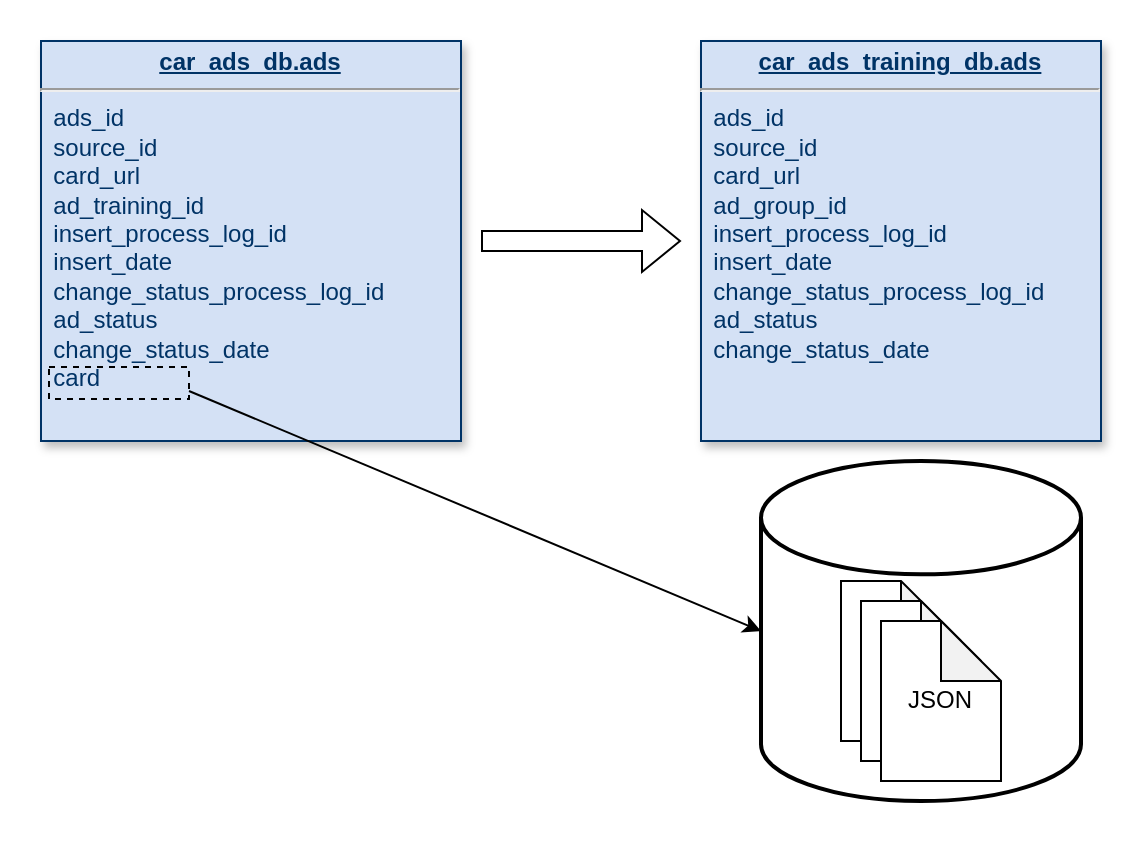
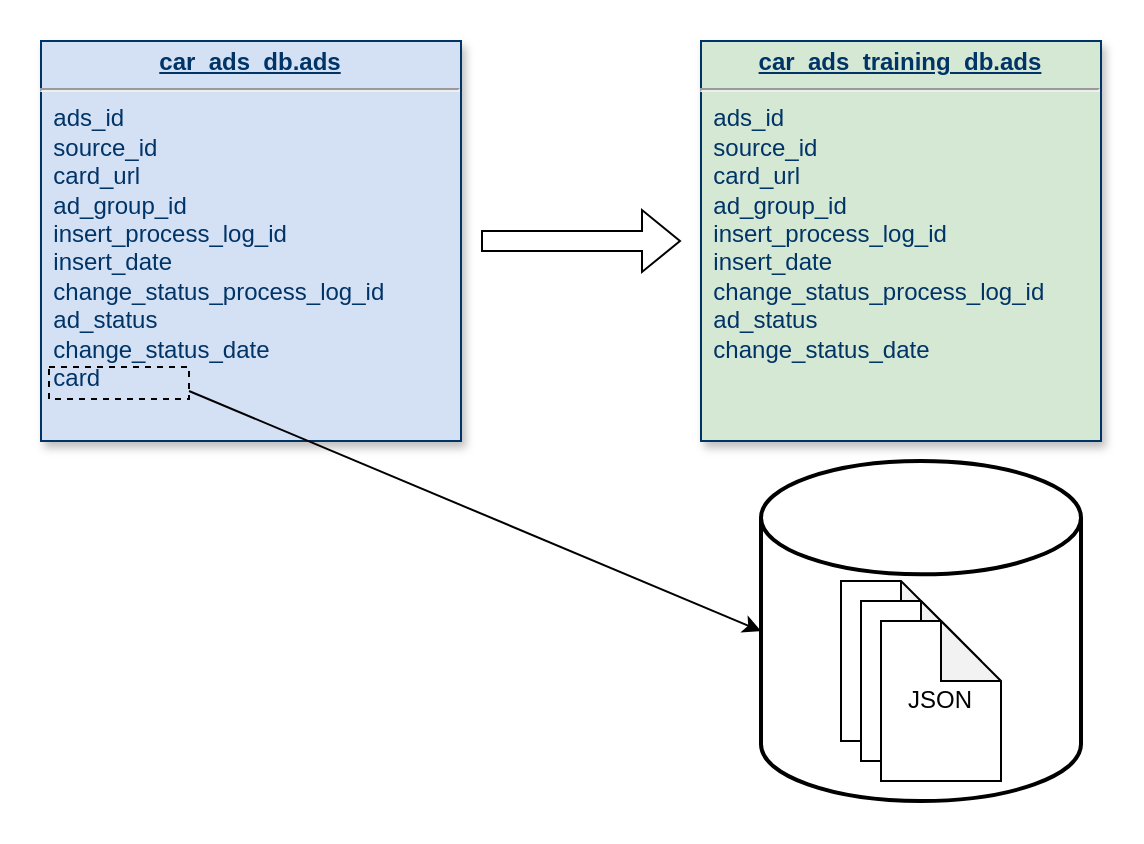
  <mxCell id="0" />
  <mxCell id="1" parent="0" />
- <mxCell id="2" value="&lt;p style=&quot;margin: 0px; margin-top: 4px; text-align: center; text-decoration: underline;&quot;&gt;&lt;strong&gt;car_ads_db.ads&lt;/strong&gt;&lt;/p&gt;&lt;hr&gt;&amp;nbsp; ads_id&lt;br&gt;&amp;nbsp; source_id&lt;br&gt;&amp;nbsp; card_url&lt;br&gt;&amp;nbsp; ad_training_id&lt;br&gt;&amp;nbsp; insert_process_log_id&lt;br&gt;&amp;nbsp; insert_date&lt;br&gt;&amp;nbsp; change_status_process_log_id&lt;br&gt;&amp;nbsp; ad_status&lt;br&gt;&amp;nbsp; change_status_date&lt;br&gt;&amp;nbsp; card" style="verticalAlign=top;align=left;overflow=fill;fontSize=12;fontFamily=Helvetica;html=1;strokeColor=#003366;shadow=1;fillColor=#D4E1F5;fontColor=#003366" vertex="1" parent="1"><mxGeometry x="20" y="20" width="210" height="200" as="geometry" /></mxCell>
- <mxCell id="3" value="&lt;p style=&quot;margin: 0px; margin-top: 4px; text-align: center; text-decoration: underline;&quot;&gt;&lt;strong&gt;car_ads_training_db.ads&lt;/strong&gt;&lt;/p&gt;&lt;hr&gt;&amp;nbsp; ads_id&lt;br&gt;&amp;nbsp; source_id&lt;br&gt;&amp;nbsp; card_url&lt;br&gt;&amp;nbsp; ad_group_id&lt;br&gt;&amp;nbsp; insert_process_log_id&lt;br&gt;&amp;nbsp; insert_date&lt;br&gt;&amp;nbsp; change_status_process_log_id&lt;br&gt;&amp;nbsp; ad_status&lt;br&gt;&amp;nbsp; change_status_date&lt;br&gt;" style="verticalAlign=top;align=left;overflow=fill;fontSize=12;fontFamily=Helvetica;html=1;strokeColor=#003366;shadow=1;fillColor=#D4E1F5;fontColor=#003366" vertex="1" parent="1"><mxGeometry x="350" y="20" width="200" height="200" as="geometry" /></mxCell>
+ <mxCell id="2" value="&lt;p style=&quot;margin: 0px; margin-top: 4px; text-align: center; text-decoration: underline;&quot;&gt;&lt;strong&gt;car_ads_db.ads&lt;/strong&gt;&lt;/p&gt;&lt;hr&gt;&amp;nbsp; ads_id&lt;br&gt;&amp;nbsp; source_id&lt;br&gt;&amp;nbsp; card_url&lt;br&gt;&amp;nbsp; ad_group_id&lt;br&gt;&amp;nbsp; insert_process_log_id&lt;br&gt;&amp;nbsp; insert_date&lt;br&gt;&amp;nbsp; change_status_process_log_id&lt;br&gt;&amp;nbsp; ad_status&lt;br&gt;&amp;nbsp; change_status_date&lt;br&gt;&amp;nbsp; card" style="verticalAlign=top;align=left;overflow=fill;fontSize=12;fontFamily=Helvetica;html=1;strokeColor=#003366;shadow=1;fillColor=#D4E1F5;fontColor=#003366" vertex="1" parent="1"><mxGeometry x="20" y="20" width="210" height="200" as="geometry" /></mxCell>
+ <mxCell id="3" value="&lt;p style=&quot;margin: 0px; margin-top: 4px; text-align: center; text-decoration: underline;&quot;&gt;&lt;strong&gt;car_ads_training_db.ads&lt;/strong&gt;&lt;/p&gt;&lt;hr&gt;&amp;nbsp; ads_id&lt;br&gt;&amp;nbsp; source_id&lt;br&gt;&amp;nbsp; card_url&lt;br&gt;&amp;nbsp; ad_group_id&lt;br&gt;&amp;nbsp; insert_process_log_id&lt;br&gt;&amp;nbsp; insert_date&lt;br&gt;&amp;nbsp; change_status_process_log_id&lt;br&gt;&amp;nbsp; ad_status&lt;br&gt;&amp;nbsp; change_status_date&lt;br&gt;" style="verticalAlign=top;align=left;overflow=fill;fontSize=12;fontFamily=Helvetica;html=1;strokeColor=#003366;shadow=1;fillColor=#d5e8d4;fontColor=#003366;" vertex="1" parent="1"><mxGeometry x="350" y="20" width="200" height="200" as="geometry" /></mxCell>
  <mxCell id="4" value="" style="shape=flexArrow;endArrow=classic;html=1;rounded=0;" edge="1" parent="1"><mxGeometry width="50" height="50" relative="1" as="geometry"><mxPoint x="240" y="120" as="sourcePoint" /><mxPoint x="340" y="120" as="targetPoint" /></mxGeometry></mxCell>
  <mxCell id="5" value="" style="strokeWidth=2;html=1;shape=mxgraph.flowchart.database;whiteSpace=wrap;" vertex="1" parent="1"><mxGeometry x="380" y="230" width="160" height="170" as="geometry" /></mxCell>
  <mxCell id="6" value="" style="rounded=0;whiteSpace=wrap;html=1;fillColor=none;dashed=1;" vertex="1" parent="1"><mxGeometry x="24" y="183" width="70" height="16" as="geometry" /></mxCell>
  <mxCell id="7" value="" style="endArrow=classic;html=1;rounded=0;exitX=1;exitY=0.75;exitDx=0;exitDy=0;entryX=0;entryY=0.5;entryDx=0;entryDy=0;entryPerimeter=0;" edge="1" parent="1" source="6" target="5"><mxGeometry width="50" height="50" relative="1" as="geometry"><mxPoint x="160" y="270" as="sourcePoint" /><mxPoint x="410" y="330" as="targetPoint" /></mxGeometry></mxCell>
  <mxCell id="8" value="JSON" style="shape=note;whiteSpace=wrap;html=1;backgroundOutline=1;darkOpacity=0.05;" vertex="1" parent="1"><mxGeometry x="420" y="290" width="60" height="80" as="geometry" /></mxCell>
  <mxCell id="9" value="JSON" style="shape=note;whiteSpace=wrap;html=1;backgroundOutline=1;darkOpacity=0.05;" vertex="1" parent="1"><mxGeometry x="430" y="300" width="60" height="80" as="geometry" /></mxCell>
  <mxCell id="10" value="JSON" style="shape=note;whiteSpace=wrap;html=1;backgroundOutline=1;darkOpacity=0.05;" vertex="1" parent="1"><mxGeometry x="440" y="310" width="60" height="80" as="geometry" /></mxCell>
